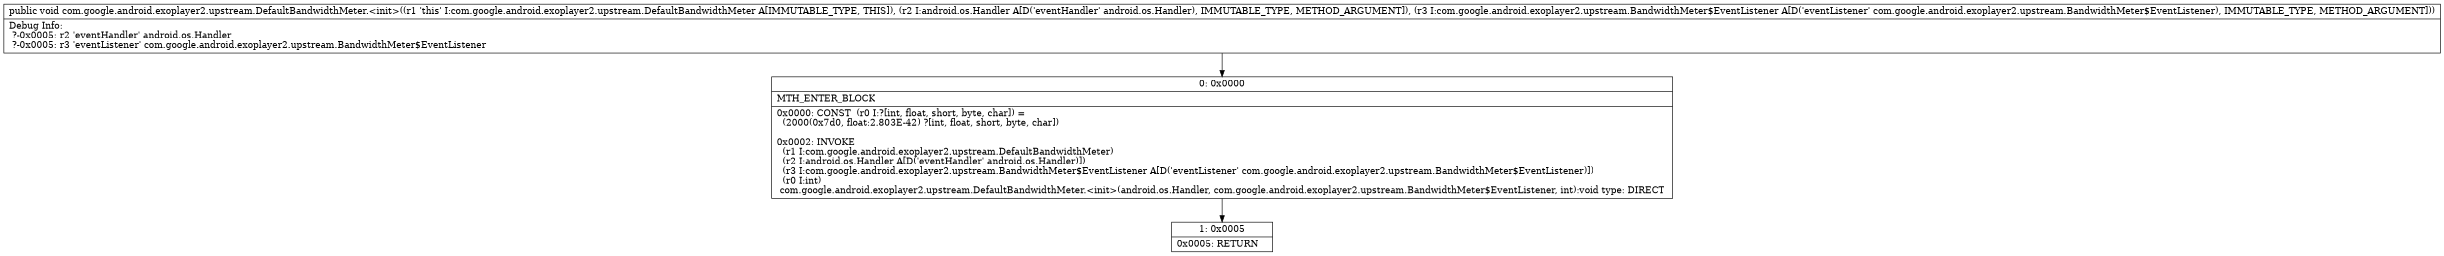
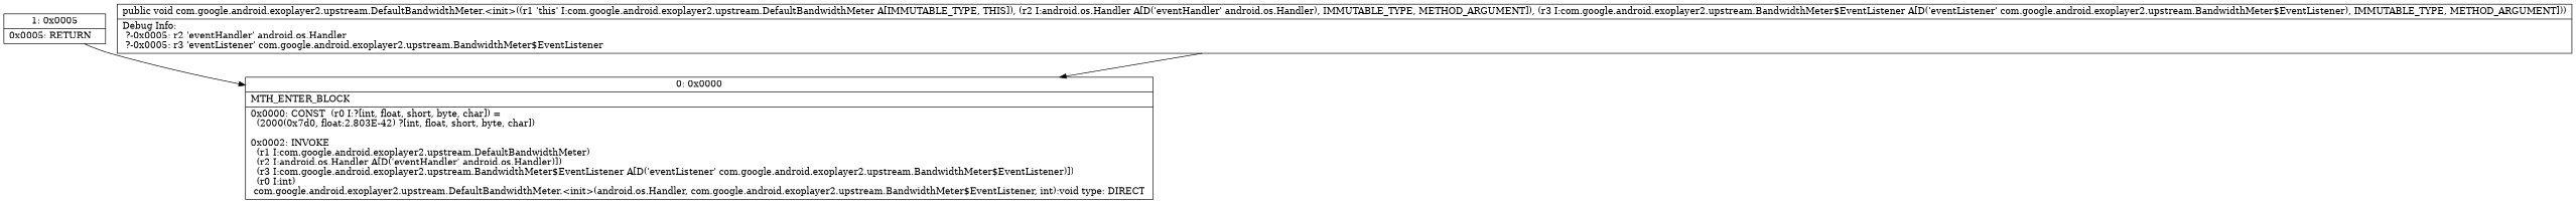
  digraph {
    node [shape=record]
    n1 [label="{0\:\ 0x0000|MTH_ENTER_BLOCK\l|0x0000: CONST  (r0 I:?[int, float, short, byte, char]) = \l  (2000(0x7d0, float:2.803E\-42) ?[int, float, short, byte, char])\l \l0x0002: INVOKE  \l  (r1 I:com.google.android.exoplayer2.upstream.DefaultBandwidthMeter)\l  (r2 I:android.os.Handler A[D('eventHandler' android.os.Handler)])\l  (r3 I:com.google.android.exoplayer2.upstream.BandwidthMeter$EventListener A[D('eventListener' com.google.android.exoplayer2.upstream.BandwidthMeter$EventListener)])\l  (r0 I:int)\l com.google.android.exoplayer2.upstream.DefaultBandwidthMeter.\<init\>(android.os.Handler, com.google.android.exoplayer2.upstream.BandwidthMeter$EventListener, int):void type: DIRECT \l}"]
    n2 [label="{1\:\ 0x0005|0x0005: RETURN   \l}"]
    n3 [label="{public void com.google.android.exoplayer2.upstream.DefaultBandwidthMeter.\<init\>((r1 'this' I:com.google.android.exoplayer2.upstream.DefaultBandwidthMeter A[IMMUTABLE_TYPE, THIS]), (r2 I:android.os.Handler A[D('eventHandler' android.os.Handler), IMMUTABLE_TYPE, METHOD_ARGUMENT]), (r3 I:com.google.android.exoplayer2.upstream.BandwidthMeter$EventListener A[D('eventListener' com.google.android.exoplayer2.upstream.BandwidthMeter$EventListener), IMMUTABLE_TYPE, METHOD_ARGUMENT]))  | Debug Info:\l  ?\-0x0005: r2 'eventHandler' android.os.Handler\l  ?\-0x0005: r3 'eventListener' com.google.android.exoplayer2.upstream.BandwidthMeter$EventListener\l}"]
-   n1 -> n2
+   n2 -> n1
    n3 -> n1
  }
